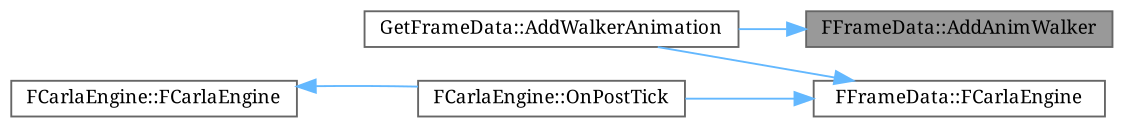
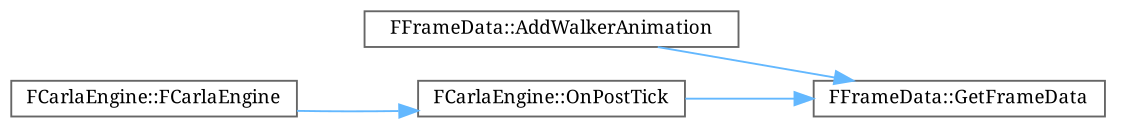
  digraph {
    fontname="Noto Serif"
    rankdir=RL
    node [color=grey40 fillcolor=white fontname="Noto Serif" fontsize=10 shape=box style=filled]
    edge [color=steelblue1 dir=back fontname="Noto Serif" fontsize=10 labelfontname=Helvetica labelfontsize=10 style=solid]
-   n1 [color=gray40 fillcolor=grey60 fontcolor=black height=0.2 label="FFrameData::AddAnimWalker" width=0.4]
-   n2 [height=0.2 label="GetFrameData::AddWalkerAnimation" width=0.4]
-   n3 [height=0.2 label="FFrameData::FCarlaEngine" width=0.4]
+   n2 [height=0.2 label="FFrameData::AddWalkerAnimation" width=0.4]
+   n3 [height=0.2 label="FFrameData::GetFrameData" width=0.4]
    n4 [height=0.2 label="FCarlaEngine::OnPostTick" width=0.4]
    n5 [height=0.2 label="FCarlaEngine::FCarlaEngine" width=0.4]
-   n1 -> n2
    n3 -> n2
    n3 -> n4
-   n5 -> n4
+   n4 -> n5
  }
